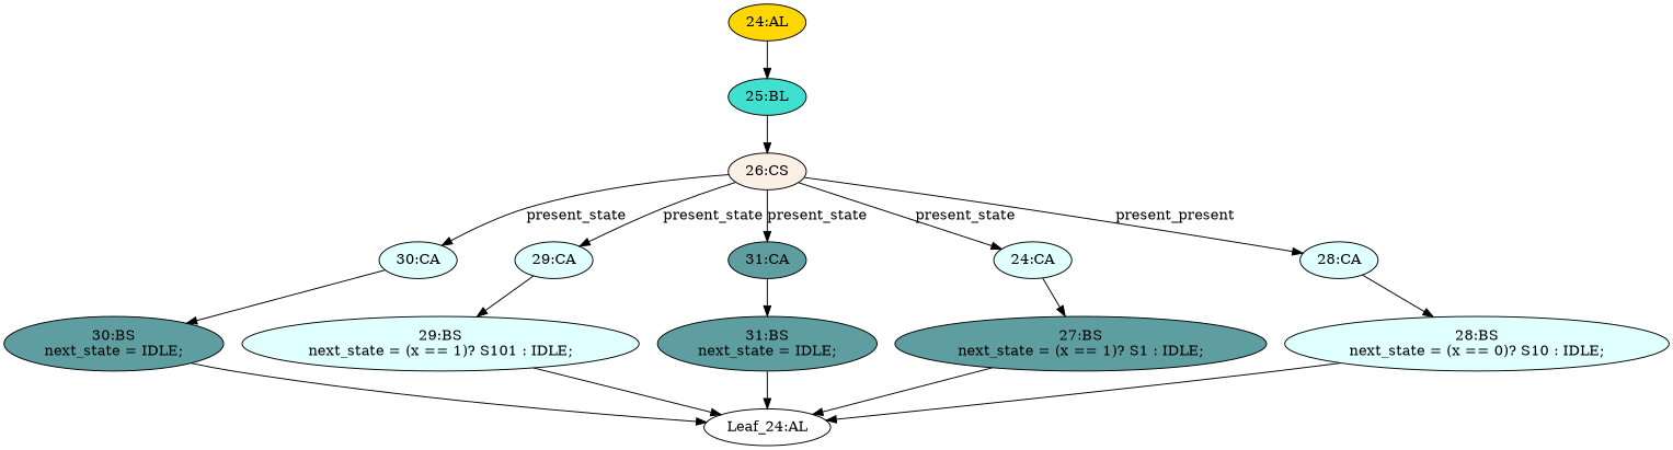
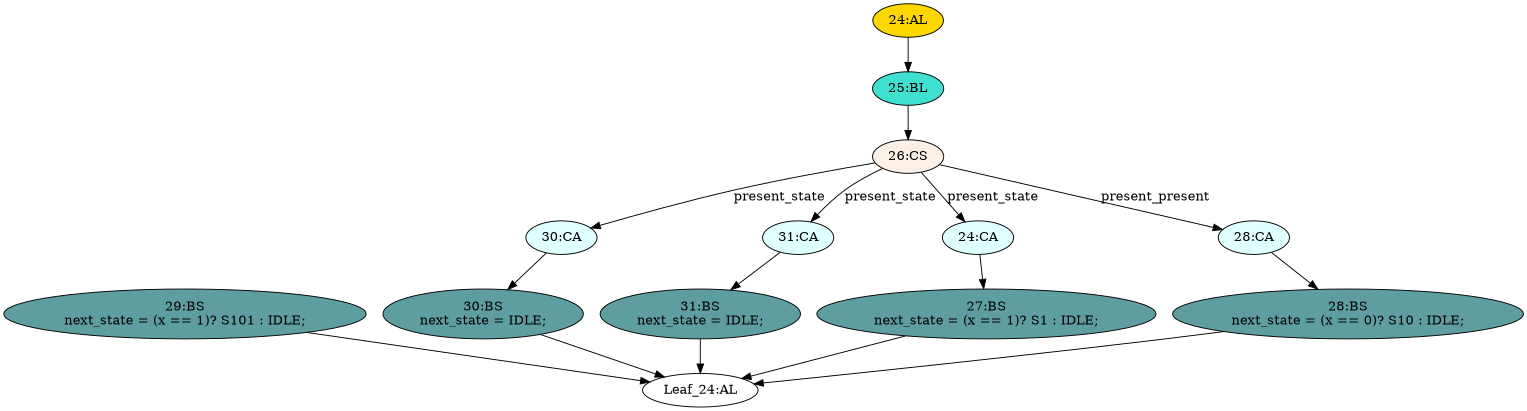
  strict digraph {
    node [fillcolor=cadetblue statements="[]" style=filled typ=BlockingSubstitution]
    edge [cond="[]" lineno=None]
-   n1 [ast="<pyverilog.vparser.ast.BlockingSubstitution object at 0x7fd57e2ee050>" fillcolor=lightcyan label="28:BS\nnext_state = (x == 0)? S10 : IDLE;" statements="[<pyverilog.vparser.ast.BlockingSubstitution object at 0x7fd57e2ee050>]"]
+   n1 [ast="<pyverilog.vparser.ast.BlockingSubstitution object at 0x7fd57e2ee050>" label="28:BS\nnext_state = (x == 0)? S10 : IDLE;" statements="[<pyverilog.vparser.ast.BlockingSubstitution object at 0x7fd57e2ee050>]"]
    n2 [def_var="['next_state']" label="Leaf_24:AL" fillcolor="" statements="" style="" typ=""]
-   n3 [ast="<pyverilog.vparser.ast.BlockingSubstitution object at 0x7fd57e2ee3d0>" fillcolor=lightcyan label="29:BS\nnext_state = (x == 1)? S101 : IDLE;" statements="[<pyverilog.vparser.ast.BlockingSubstitution object at 0x7fd57e2ee3d0>]"]
+   n3 [ast="<pyverilog.vparser.ast.BlockingSubstitution object at 0x7fd57e2ee3d0>" label="29:BS\nnext_state = (x == 1)? S101 : IDLE;" statements="[<pyverilog.vparser.ast.BlockingSubstitution object at 0x7fd57e2ee3d0>]"]
    n4 [ast="<pyverilog.vparser.ast.Case object at 0x7fd57e2eecd0>" fillcolor=lightcyan label="30:CA" typ=Case]
    n5 [ast="<pyverilog.vparser.ast.BlockingSubstitution object at 0x7fd57e2eed50>" label="30:BS\nnext_state = IDLE;" statements="[<pyverilog.vparser.ast.BlockingSubstitution object at 0x7fd57e2eed50>]"]
-   n6 [ast="<pyverilog.vparser.ast.Case object at 0x7fd57e2f7590>" fillcolor=lightcyan label="29:CA" typ=Case]
-   n7 [ast="<pyverilog.vparser.ast.Case object at 0x7fd57e2f7650>" label="31:CA" typ=Case]
+   n7 [ast="<pyverilog.vparser.ast.Case object at 0x7fd57e2f7650>" fillcolor=lightcyan label="31:CA" typ=Case]
    n8 [ast="<pyverilog.vparser.ast.BlockingSubstitution object at 0x7fd57e2f7690>" label="31:BS\nnext_state = IDLE;" statements="[<pyverilog.vparser.ast.BlockingSubstitution object at 0x7fd57e2f7690>]"]
    n9 [ast="<pyverilog.vparser.ast.BlockingSubstitution object at 0x7fd57e2f7250>" label="27:BS\nnext_state = (x == 1)? S1 : IDLE;" statements="[<pyverilog.vparser.ast.BlockingSubstitution object at 0x7fd57e2f7250>]"]
    n10 [ast="<pyverilog.vparser.ast.CaseStatement object at 0x7fd57e2f7110>" fillcolor=linen label="26:CS" typ=CaseStatement]
    n11 [ast="<pyverilog.vparser.ast.Case object at 0x7fd57e2f71d0>" fillcolor=lightcyan label="24:CA" typ=Case]
    n12 [ast="<pyverilog.vparser.ast.Case object at 0x7fd57e2f74d0>" fillcolor=lightcyan label="28:CA" typ=Case]
    n13 [ast="<pyverilog.vparser.ast.Always object at 0x7fd57e2eeed0>" clk_sens=False fillcolor=gold label="24:AL" sens="['present_state', 'x']" typ=Always use_var="['x', 'IDLE', 'present_state']"]
    n14 [ast="<pyverilog.vparser.ast.Block object at 0x7fd57e2f70d0>" fillcolor=turquoise label="25:BL" typ=Block]
    n1 -> n2
    n3 -> n2
    n4 -> n5
    n5 -> n2
-   n6 -> n3
    n7 -> n8
    n8 -> n2
    n9 -> n2
    n10 -> n4 [cond="['present_state']" label=present_state lineno=26]
-   n10 -> n6 [cond="['present_state']" label=present_state lineno=26]
    n10 -> n7 [cond="['present_state']" label=present_state lineno=26]
    n10 -> n11 [cond="['present_state']" label=present_state lineno=26]
    n10 -> n12 [cond="['present_state']" label=present_present lineno=26]
    n11 -> n9
    n12 -> n1
    n13 -> n14
    n14 -> n10
  }
